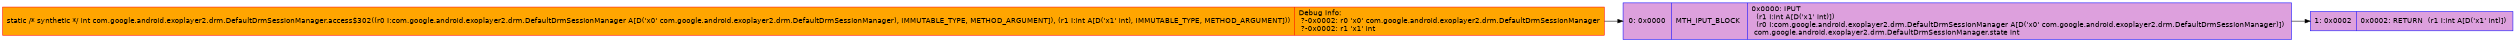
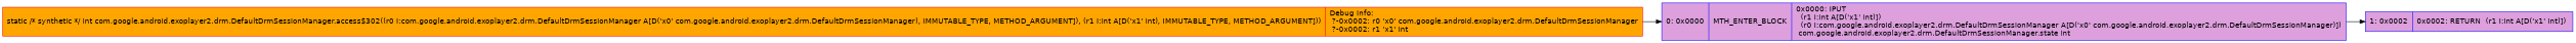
  digraph {
    rankdir=LR
    fontname="DejaVu Sans"
    node [shape=record style=filled fillcolor=plum color=blue fontname="DejaVu Sans"]
    edge [fontname="DejaVu Sans"]
-   n1 [label="{0\:\ 0x0000|MTH_IPUT_BLOCK\l|0x0000: IPUT  \l  (r1 I:int A[D('x1' int)])\l  (r0 I:com.google.android.exoplayer2.drm.DefaultDrmSessionManager A[D('x0' com.google.android.exoplayer2.drm.DefaultDrmSessionManager)])\l com.google.android.exoplayer2.drm.DefaultDrmSessionManager.state int \l}"]
+   n1 [label="{0\:\ 0x0000|MTH_ENTER_BLOCK\l|0x0000: IPUT  \l  (r1 I:int A[D('x1' int)])\l  (r0 I:com.google.android.exoplayer2.drm.DefaultDrmSessionManager A[D('x0' com.google.android.exoplayer2.drm.DefaultDrmSessionManager)])\l com.google.android.exoplayer2.drm.DefaultDrmSessionManager.state int \l}"]
    n2 [label="{1\:\ 0x0002|0x0002: RETURN  (r1 I:int A[D('x1' int)]) \l}"]
    n3 [label="{static \/* synthetic *\/ int com.google.android.exoplayer2.drm.DefaultDrmSessionManager.access$302((r0 I:com.google.android.exoplayer2.drm.DefaultDrmSessionManager A[D('x0' com.google.android.exoplayer2.drm.DefaultDrmSessionManager), IMMUTABLE_TYPE, METHOD_ARGUMENT]), (r1 I:int A[D('x1' int), IMMUTABLE_TYPE, METHOD_ARGUMENT]))  | Debug Info:\l  ?\-0x0002: r0 'x0' com.google.android.exoplayer2.drm.DefaultDrmSessionManager\l  ?\-0x0002: r1 'x1' int\l}" fillcolor=orange color=red]
    n1 -> n2
    n3 -> n1
  }
